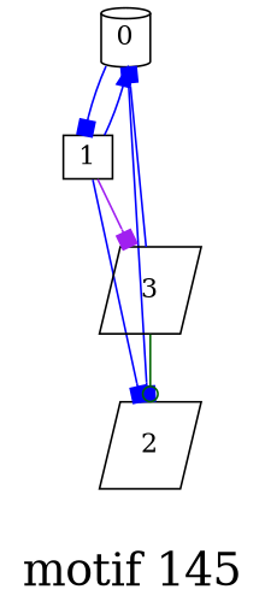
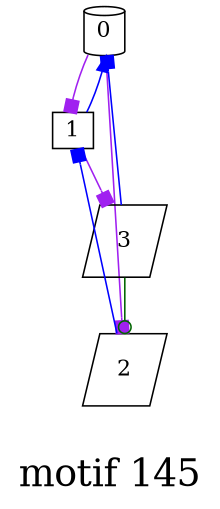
  digraph {
    fontsize=24
    label="\nmotif 145\n"
    splines=false
    node [shape=parallelogram]
    edge [arrowhead=box color=blue]
    0 [height=0.3 shape=cylinder width=0.3]
    1 [height=0.3 shape=box width=0.3]
    2 [height=0.3 width=0.3]
    3 [height=0.3 width=0.3]
-   0 -> 1
-   0 -> 2
+   0 -> 1 [color=purple]
+   0 -> 2 [color=purple]
    1 -> 0 [arrowhead=normal]
-   1 -> 2
+   2 -> 1
    1 -> 3 [color=purple]
    3 -> 0
    3 -> 2 [arrowhead=odot color=darkgreen]
  }
